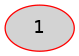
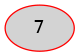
  digraph {
    fontname="DejaVu Sans"
-   n1 [color=red label=1 style=filled fillcolor=lightgrey fontname="DejaVu Sans"]
+   n1 [color=red label=7 style=filled fillcolor=lightgrey fontname="DejaVu Sans"]
  }
